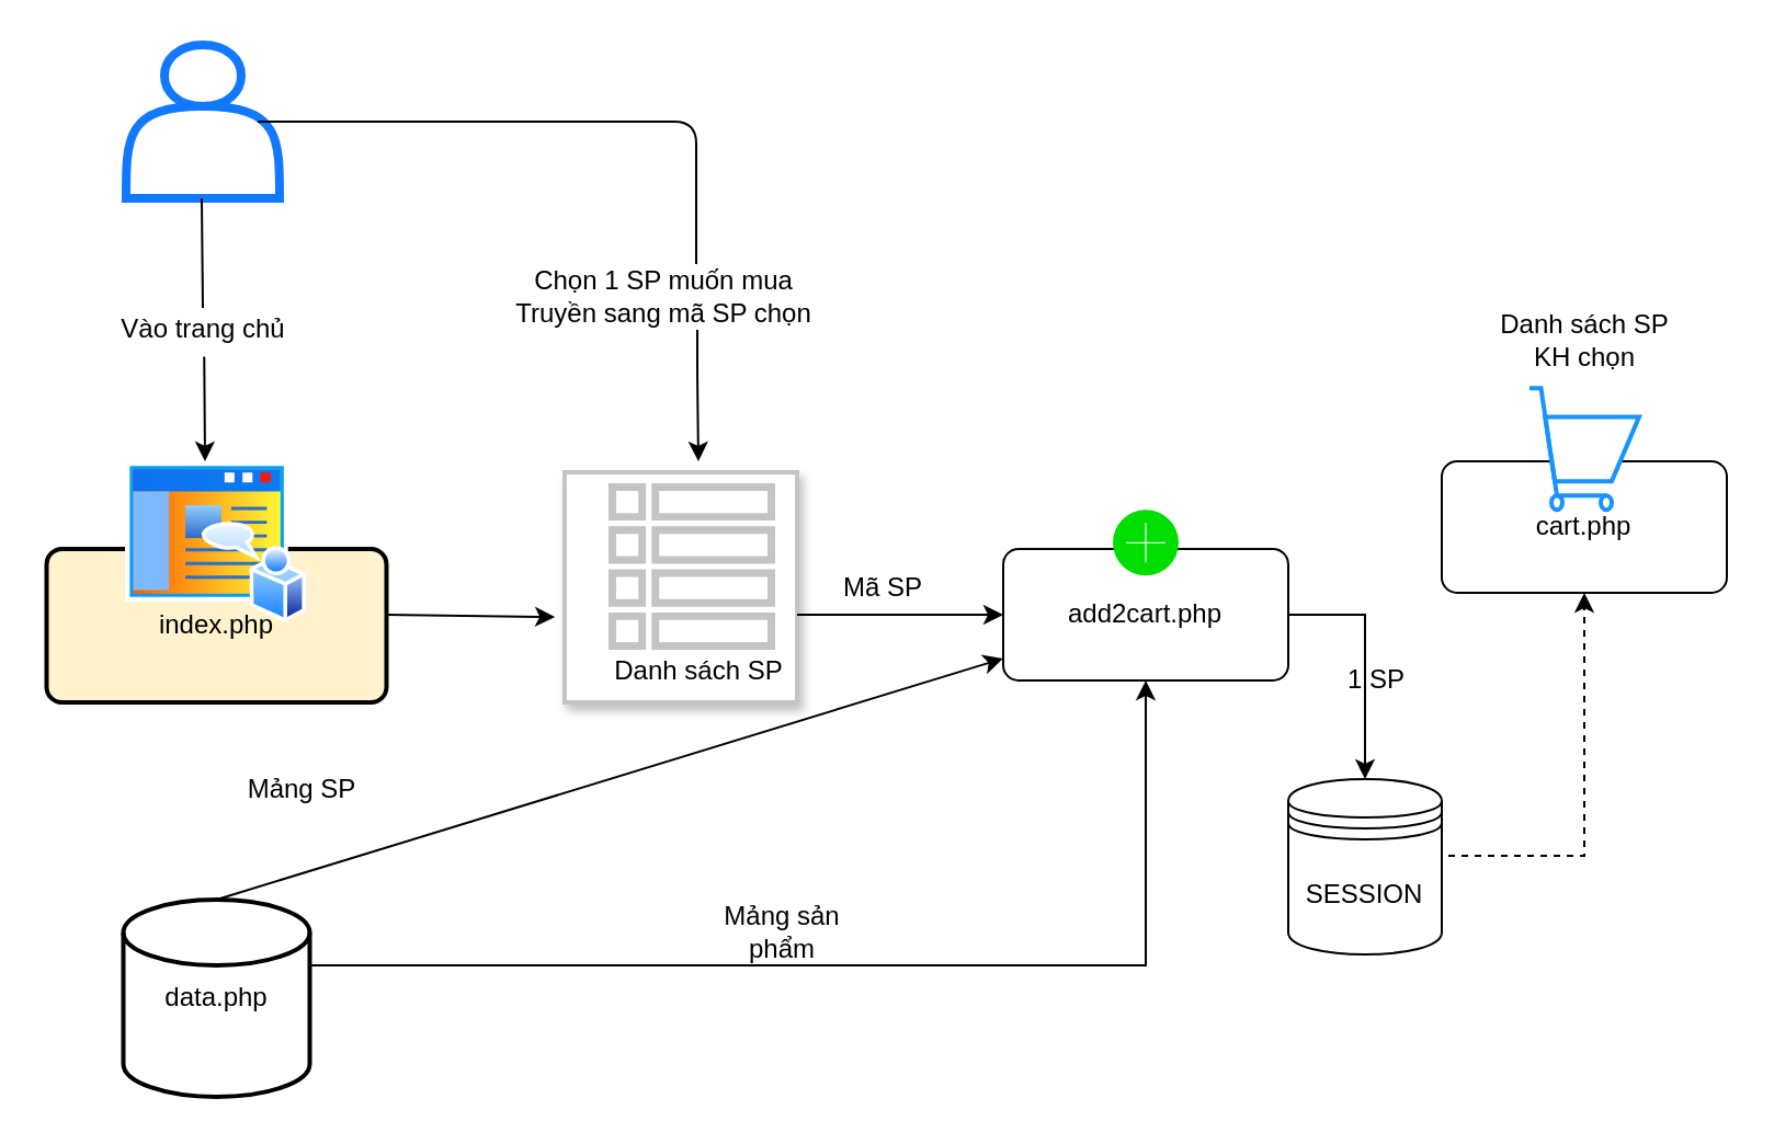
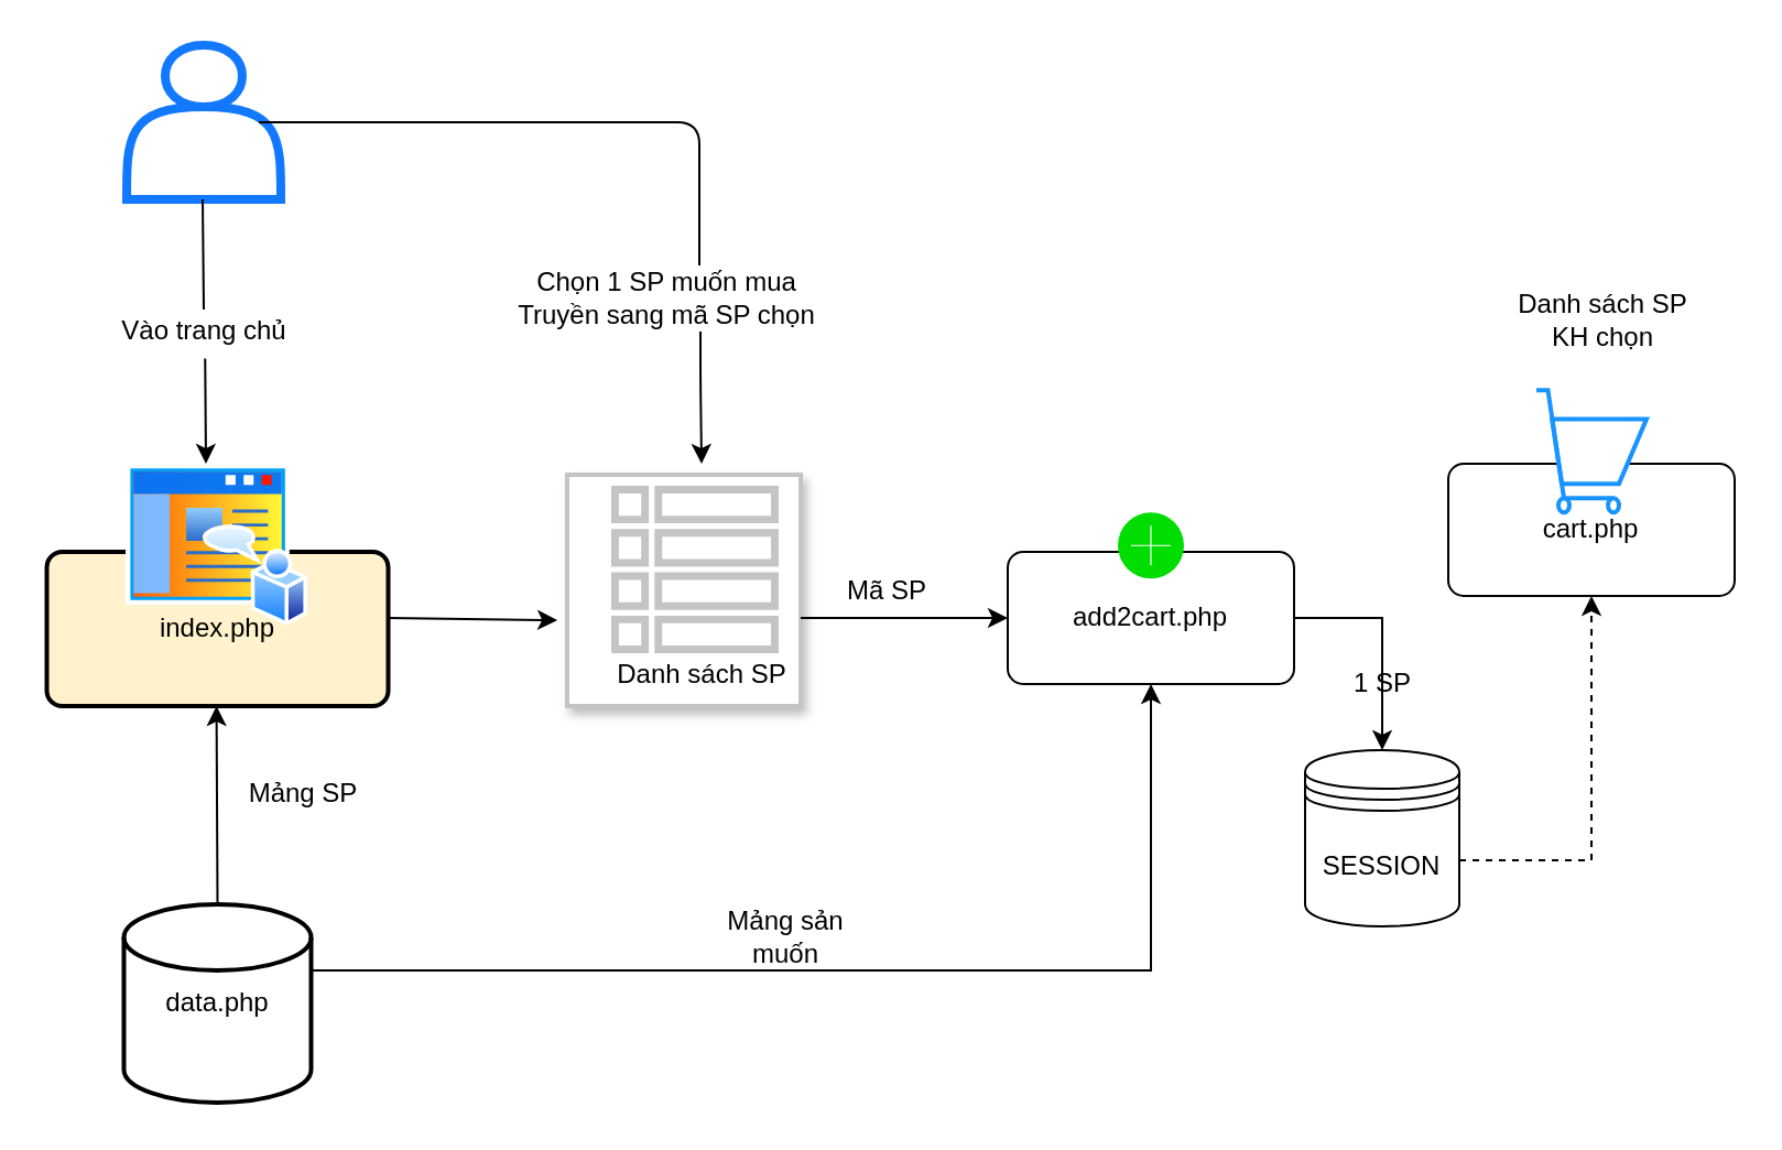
  <mxCell id="0" />
  <mxCell id="1" parent="0" />
  <mxCell id="2" value="" style="shape=actor;whiteSpace=wrap;html=1;strokeWidth=4;strokeColor=#1279FF;" vertex="1" parent="1"><mxGeometry x="57" y="20" width="70" height="70" as="geometry" /></mxCell>
  <mxCell id="3" value="index.php" style="rounded=1;whiteSpace=wrap;html=1;absoluteArcSize=1;arcSize=14;strokeWidth=2;fillColor=#fff2cc;" vertex="1" parent="1"><mxGeometry x="20.75" y="250" width="155" height="70" as="geometry" /></mxCell>
  <mxCell id="4" value="" style="aspect=fixed;perimeter=ellipsePerimeter;html=1;align=center;shadow=0;dashed=0;spacingTop=3;image;image=img/lib/active_directory/home_page.svg;strokeColor=#1279FF;strokeWidth=4;" vertex="1" parent="1"><mxGeometry x="57" y="210" width="82.5" height="74.25" as="geometry" /></mxCell>
  <mxCell id="5" value="" style="endArrow=classic;html=1;exitX=0.507;exitY=1.11;exitDx=0;exitDy=0;exitPerimeter=0;" edge="1" parent="1" source="6"><mxGeometry width="50" height="50" relative="1" as="geometry"><mxPoint x="91.5" y="90" as="sourcePoint" /><mxPoint x="93" y="210" as="targetPoint" /></mxGeometry></mxCell>
  <mxCell id="6" value="Vào trang chủ" style="text;html=1;align=center;verticalAlign=middle;resizable=0;points=[];autosize=1;" vertex="1" parent="1"><mxGeometry x="47" y="140" width="90" height="20" as="geometry" /></mxCell>
  <mxCell id="7" value="" style="endArrow=none;html=1;" edge="1" parent="1"><mxGeometry width="50" height="50" relative="1" as="geometry"><mxPoint x="92" y="140" as="sourcePoint" /><mxPoint x="91.5" y="90" as="targetPoint" /></mxGeometry></mxCell>
  <mxCell id="8" value="" style="rounded=0;whiteSpace=wrap;html=1;strokeWidth=2;shadow=1;strokeColor=#C4C4C4;" vertex="1" parent="1"><mxGeometry x="257" y="215" width="106" height="105" as="geometry" /></mxCell>
  <mxCell id="9" value="" style="endArrow=none;html=1;" edge="1" parent="1"><mxGeometry width="50" height="50" relative="1" as="geometry"><mxPoint x="117" y="55" as="sourcePoint" /><mxPoint x="317" y="120" as="targetPoint" /><Array as="points"><mxPoint x="317" y="55" /></Array></mxGeometry></mxCell>
  <mxCell id="10" value="Chọn 1 SP muốn mua&lt;br&gt;Truyền sang mã SP chọn" style="text;html=1;align=center;verticalAlign=middle;resizable=0;points=[];autosize=1;" vertex="1" parent="1"><mxGeometry x="227" y="120" width="150" height="30" as="geometry" /></mxCell>
  <mxCell id="11" value="" style="endArrow=classic;html=1;" edge="1" parent="1"><mxGeometry width="50" height="50" relative="1" as="geometry"><mxPoint x="317.5" y="150" as="sourcePoint" /><mxPoint x="318" y="210" as="targetPoint" /><Array as="points"><mxPoint x="317.5" y="170" /></Array></mxGeometry></mxCell>
  <mxCell id="12" value="" style="outlineConnect=0;fontColor=#232F3E;gradientColor=none;verticalLabelPosition=bottom;verticalAlign=bottom;align=center;html=1;fontSize=12;fontStyle=0;aspect=fixed;pointerEvents=1;shape=mxgraph.aws4.table;shadow=0;fillColor=#C4C4C4;strokeColor=none;" vertex="1" parent="1"><mxGeometry x="277" y="220" width="76" height="76" as="geometry" /></mxCell>
  <mxCell id="13" value="Danh sách SP" style="text;html=1;align=center;verticalAlign=middle;resizable=0;points=[];autosize=1;" vertex="1" parent="1"><mxGeometry x="273" y="296" width="90" height="20" as="geometry" /></mxCell>
  <mxCell id="14" value="add2cart.php" style="rounded=1;whiteSpace=wrap;html=1;absoluteArcSize=1;arcSize=14;strokeWidth=1;shadow=0;fillColor=none;" vertex="1" parent="1"><mxGeometry x="457" y="250" width="130" height="60" as="geometry" /></mxCell>
  <mxCell id="15" value="" style="html=1;verticalLabelPosition=bottom;labelBackgroundColor=#ffffff;verticalAlign=top;shadow=0;dashed=0;strokeWidth=2;shape=mxgraph.ios7.misc.add;fillColor=#00dd00;strokeColor=#ffffff;" vertex="1" parent="1"><mxGeometry x="507" y="232.13" width="30" height="30" as="geometry" /></mxCell>
  <mxCell id="16" value="" style="endArrow=classic;html=1;entryX=-0.042;entryY=0.629;entryDx=0;entryDy=0;entryPerimeter=0;" edge="1" parent="1" target="8"><mxGeometry width="50" height="50" relative="1" as="geometry"><mxPoint x="175.75" y="280" as="sourcePoint" /><mxPoint x="245.75" y="280" as="targetPoint" /></mxGeometry></mxCell>
  <mxCell id="17" value="" style="endArrow=classic;html=1;entryX=0;entryY=0.5;entryDx=0;entryDy=0;" edge="1" parent="1" target="14"><mxGeometry width="50" height="50" relative="1" as="geometry"><mxPoint x="363" y="280" as="sourcePoint" /><mxPoint x="439.798" y="281.045" as="targetPoint" /></mxGeometry></mxCell>
  <mxCell id="18" value="Mã SP" style="text;html=1;align=center;verticalAlign=middle;resizable=0;points=[];autosize=1;" vertex="1" parent="1"><mxGeometry x="377" y="257.5" width="50" height="20" as="geometry" /></mxCell>
  <mxCell id="19" value="cart.php" style="rounded=1;whiteSpace=wrap;html=1;absoluteArcSize=1;arcSize=14;strokeWidth=1;shadow=0;fillColor=none;" vertex="1" parent="1"><mxGeometry x="657" y="210" width="130" height="60" as="geometry" /></mxCell>
  <mxCell id="20" value="" style="html=1;verticalLabelPosition=bottom;align=center;labelBackgroundColor=#ffffff;verticalAlign=top;strokeWidth=2;shadow=0;dashed=0;shape=mxgraph.ios7.icons.shopping_cart;strokeColor=#1994FF;" vertex="1" parent="1"><mxGeometry x="697" y="176.63" width="50" height="55.5" as="geometry" /></mxCell>
  <mxCell id="21" value="data.php" style="strokeWidth=2;html=1;shape=mxgraph.flowchart.database;whiteSpace=wrap;shadow=0;fillColor=none;" vertex="1" parent="1"><mxGeometry x="55.75" y="410" width="85" height="90" as="geometry" /></mxCell>
- <mxCell id="22" value="" style="endArrow=classic;html=1;exitX=0.5;exitY=0;exitDx=0;exitDy=0;exitPerimeter=0;" edge="1" parent="1" source="21" target="14"><mxGeometry width="50" height="50" relative="1" as="geometry"><mxPoint x="97.75" y="395" as="sourcePoint" /><mxPoint x="97.75" y="325" as="targetPoint" /></mxGeometry></mxCell>
+ <mxCell id="22" value="" style="endArrow=classic;html=1;entryX=0.497;entryY=1;entryDx=0;entryDy=0;entryPerimeter=0;exitX=0.5;exitY=0;exitDx=0;exitDy=0;exitPerimeter=0;" edge="1" parent="1" source="21" target="3"><mxGeometry width="50" height="50" relative="1" as="geometry"><mxPoint x="97.75" y="395" as="sourcePoint" /><mxPoint x="97.75" y="325" as="targetPoint" /></mxGeometry></mxCell>
  <mxCell id="23" value="Mảng SP&lt;br&gt;" style="text;html=1;align=center;verticalAlign=middle;resizable=0;points=[];autosize=1;" vertex="1" parent="1"><mxGeometry x="102" y="350" width="70" height="20" as="geometry" /></mxCell>
  <mxCell id="24" value="" style="edgeStyle=elbowEdgeStyle;rounded=0;elbow=vertical;html=1;labelBackgroundColor=#ffffff;endArrow=classic;endFill=1;endSize=6;jettySize=auto;orthogonalLoop=1;strokeWidth=1;fontSize=14;entryX=0.5;entryY=1;entryDx=0;entryDy=0;" edge="1" parent="1" target="14"><mxGeometry width="60" height="60" relative="1" as="geometry"><mxPoint x="140.75" y="480" as="sourcePoint" /><mxPoint x="527" y="420" as="targetPoint" /><Array as="points"><mxPoint x="327" y="440" /></Array></mxGeometry></mxCell>
- <mxCell id="25" value="Mảng sản&lt;br&gt;phẩm" style="text;html=1;align=center;verticalAlign=middle;resizable=0;points=[];autosize=1;" vertex="1" parent="1"><mxGeometry x="321" y="410" width="70" height="30" as="geometry" /></mxCell>
- <mxCell id="26" value="SESSION" style="shape=datastore;whiteSpace=wrap;html=1;shadow=0;strokeWidth=1;fillColor=none;" vertex="1" parent="1"><mxGeometry x="587" y="355" width="70" height="80" as="geometry" /></mxCell>
+ <mxCell id="25" value="Mảng sản&lt;br&gt;muốn" style="text;html=1;align=center;verticalAlign=middle;resizable=0;points=[];autosize=1;" vertex="1" parent="1"><mxGeometry x="321" y="410" width="70" height="30" as="geometry" /></mxCell>
+ <mxCell id="26" value="SESSION" style="shape=datastore;whiteSpace=wrap;html=1;shadow=0;strokeWidth=1;fillColor=none;" vertex="1" parent="1"><mxGeometry x="592" y="340" width="70" height="80" as="geometry" /></mxCell>
  <mxCell id="27" value="" style="edgeStyle=elbowEdgeStyle;rounded=0;elbow=vertical;html=1;labelBackgroundColor=#ffffff;endArrow=classic;endFill=1;endSize=6;jettySize=auto;orthogonalLoop=1;strokeWidth=1;fontSize=14;entryX=0.5;entryY=0;entryDx=0;entryDy=0;" edge="1" parent="1" target="26"><mxGeometry width="60" height="60" relative="1" as="geometry"><mxPoint x="587" y="262.13" as="sourcePoint" /><mxPoint x="617" y="350" as="targetPoint" /><Array as="points"><mxPoint x="607" y="280" /></Array></mxGeometry></mxCell>
  <mxCell id="28" value="1 SP" style="text;html=1;align=center;verticalAlign=middle;resizable=0;points=[];autosize=1;" vertex="1" parent="1"><mxGeometry x="607" y="300" width="40" height="20" as="geometry" /></mxCell>
  <mxCell id="29" value="" style="edgeStyle=elbowEdgeStyle;rounded=0;elbow=vertical;html=1;labelBackgroundColor=#ffffff;endArrow=classic;endFill=1;endSize=6;jettySize=auto;orthogonalLoop=1;strokeWidth=1;fontSize=14;entryX=0.5;entryY=1;entryDx=0;entryDy=0;exitX=1;exitY=0.7;exitDx=0;exitDy=0;dashed=1;" edge="1" parent="1" source="26" target="19"><mxGeometry width="60" height="60" relative="1" as="geometry"><mxPoint x="647" y="415" as="sourcePoint" /><mxPoint x="707" y="355" as="targetPoint" /><Array as="points"><mxPoint x="707" y="390" /></Array></mxGeometry></mxCell>
- <mxCell id="30" value="Danh sách SP&lt;br&gt;KH chọn" style="text;html=1;align=center;verticalAlign=middle;resizable=0;points=[];autosize=1;" vertex="1" parent="1"><mxGeometry x="677" y="140" width="90" height="30" as="geometry" /></mxCell>
+ <mxCell id="30" value="Danh sách SP&lt;br&gt;KH chọn" style="text;html=1;align=center;verticalAlign=middle;resizable=0;points=[];autosize=1;" vertex="1" parent="1"><mxGeometry x="682" y="130" width="90" height="30" as="geometry" /></mxCell>
